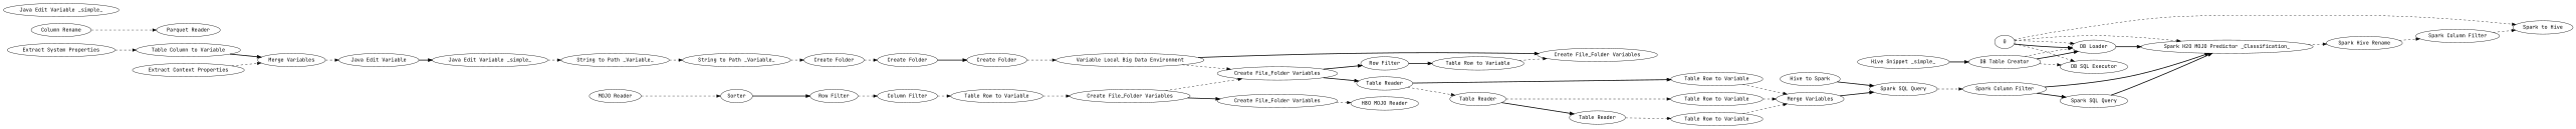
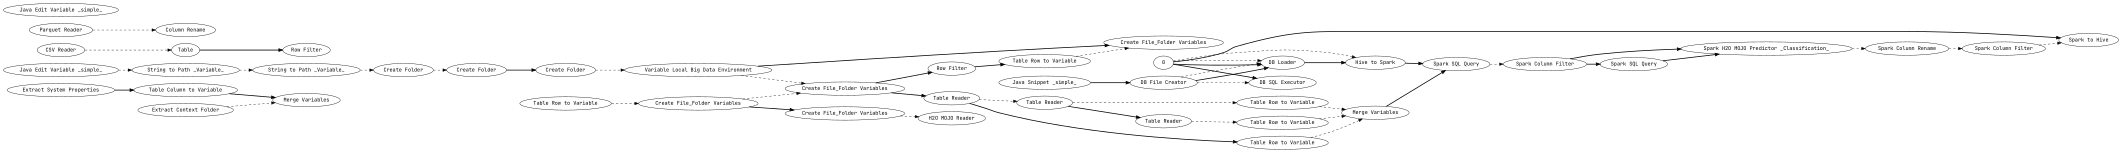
  digraph {
    fontname="JetBrains Mono"
    rankdir=LR
    node [fontname="JetBrains Mono"]
    edge [fontname="JetBrains Mono" style=dashed]
    n1 [label="Extract System Properties"]
    n2 [label="Table Column to Variable"]
    n3 [label="Merge Variables"]
    n4 [label="Create Folder"]
    n5 [label="Create Folder"]
    n6 [label="Create Folder"]
    n7 [label="String to Path _Variable_"]
-   n8 [label="Java Edit Variable"]
    n9 [label="Java Edit Variable _simple_"]
    n10 [label="String to Path _Variable_"]
    n11 [label="Variable Local Big Data Environment"]
    n12 [label="Create File_Folder Variables"]
    n13 [label="Create File_Folder Variables"]
-   n14 [label="Extract Context Properties"]
+   n14 [label="Extract Context Folder"]
    n15 [label="Row Filter"]
    n16 [label="Table Reader"]
    n17 [label="Table Row to Variable"]
    n18 [label="Table Row to Variable"]
    n19 [label="Table Reader"]
    n20 [label="Spark SQL Query"]
    n21 [label="Spark Column Filter"]
    n22 [label="Spark H2O MOJO Predictor _Classification_"]
    n23 [label="Spark SQL Query"]
-   n24 [label="MOJO Reader"]
-   n25 [label=Sorter]
+   n24 [label="CSV Reader"]
+   n25 [label=Table]
    n26 [label="Row Filter"]
-   n27 [label="Column Filter"]
    n28 [label="Table Row to Variable"]
    n29 [label="Create File_Folder Variables"]
    n30 [label="Create File_Folder Variables"]
-   n31 [label="Spark Hive Rename"]
+   n31 [label="Spark Column Rename"]
    n32 [label="Spark Column Filter"]
    n33 [label="Spark to Hive"]
    n34 [label="Hive to Spark"]
    n35 [label="Column Rename"]
-   n36 [label="Hive Snippet _simple_"]
-   n37 [label="DB Table Creator"]
+   n36 [label="Java Snippet _simple_"]
+   n37 [label="DB File Creator"]
    n38 [label="DB SQL Executor"]
    n39 [label="DB Loader"]
    n40 [label="Table Row to Variable"]
    n41 [label="Merge Variables"]
    n42 [label="Table Reader"]
    n43 [label="Table Row to Variable"]
    n44 [label="Parquet Reader"]
-   n45 [label="H8O MOJO Reader"]
+   n45 [label="H2O MOJO Reader"]
    n46 [label="Java Edit Variable _simple_"]
    0
-   n1 -> n2
+   n1 -> n2 [style=bold]
    n2 -> n3 [style=bold]
-   n3 -> n8
    n4 -> n5
    n5 -> n6 [style=bold]
    n6 -> n11
    n7 -> n4
-   n8 -> n9 [style=bold]
    n9 -> n10
    n10 -> n7
    n11 -> n12 [style=bold]
    n11 -> n13
    n13 -> n15 [style=bold]
    n13 -> n16 [style=bold]
    n14 -> n3
    n15 -> n17 [style=bold]
    n16 -> n18 [style=bold]
    n16 -> n19
    n17 -> n12
    n18 -> n41
    n19 -> n40
    n19 -> n42 [style=bold]
    n20 -> n21
    n21 -> n22 [style=bold]
    n21 -> n23 [style=bold]
    n22 -> n31
    n23 -> n22 [style=bold]
    n24 -> n25
    n25 -> n26 [style=bold]
-   n26 -> n27
-   n27 -> n28
    n28 -> n29
    n29 -> n13
    n29 -> n30 [style=bold]
    n30 -> n45
    n31 -> n32
    n32 -> n33
    n34 -> n20 [style=bold]
    n36 -> n37 [style=bold]
    n37 -> n38
    n37 -> n39 [style=bold]
    n37 -> n39
-   n39 -> n22 [style=bold]
+   n39 -> n34 [style=bold]
    n40 -> n41
    n41 -> n20 [style=bold]
    n42 -> n43
    n43 -> n41
-   n35 -> n44
-   0 -> n33
-   0 -> n22
-   0 -> n38
+   n44 -> n35
+   0 -> n33 [style=bold]
+   0 -> n34
+   0 -> n38 [style=bold]
    0 -> n39 [style=bold]
    0 -> n39
  }
